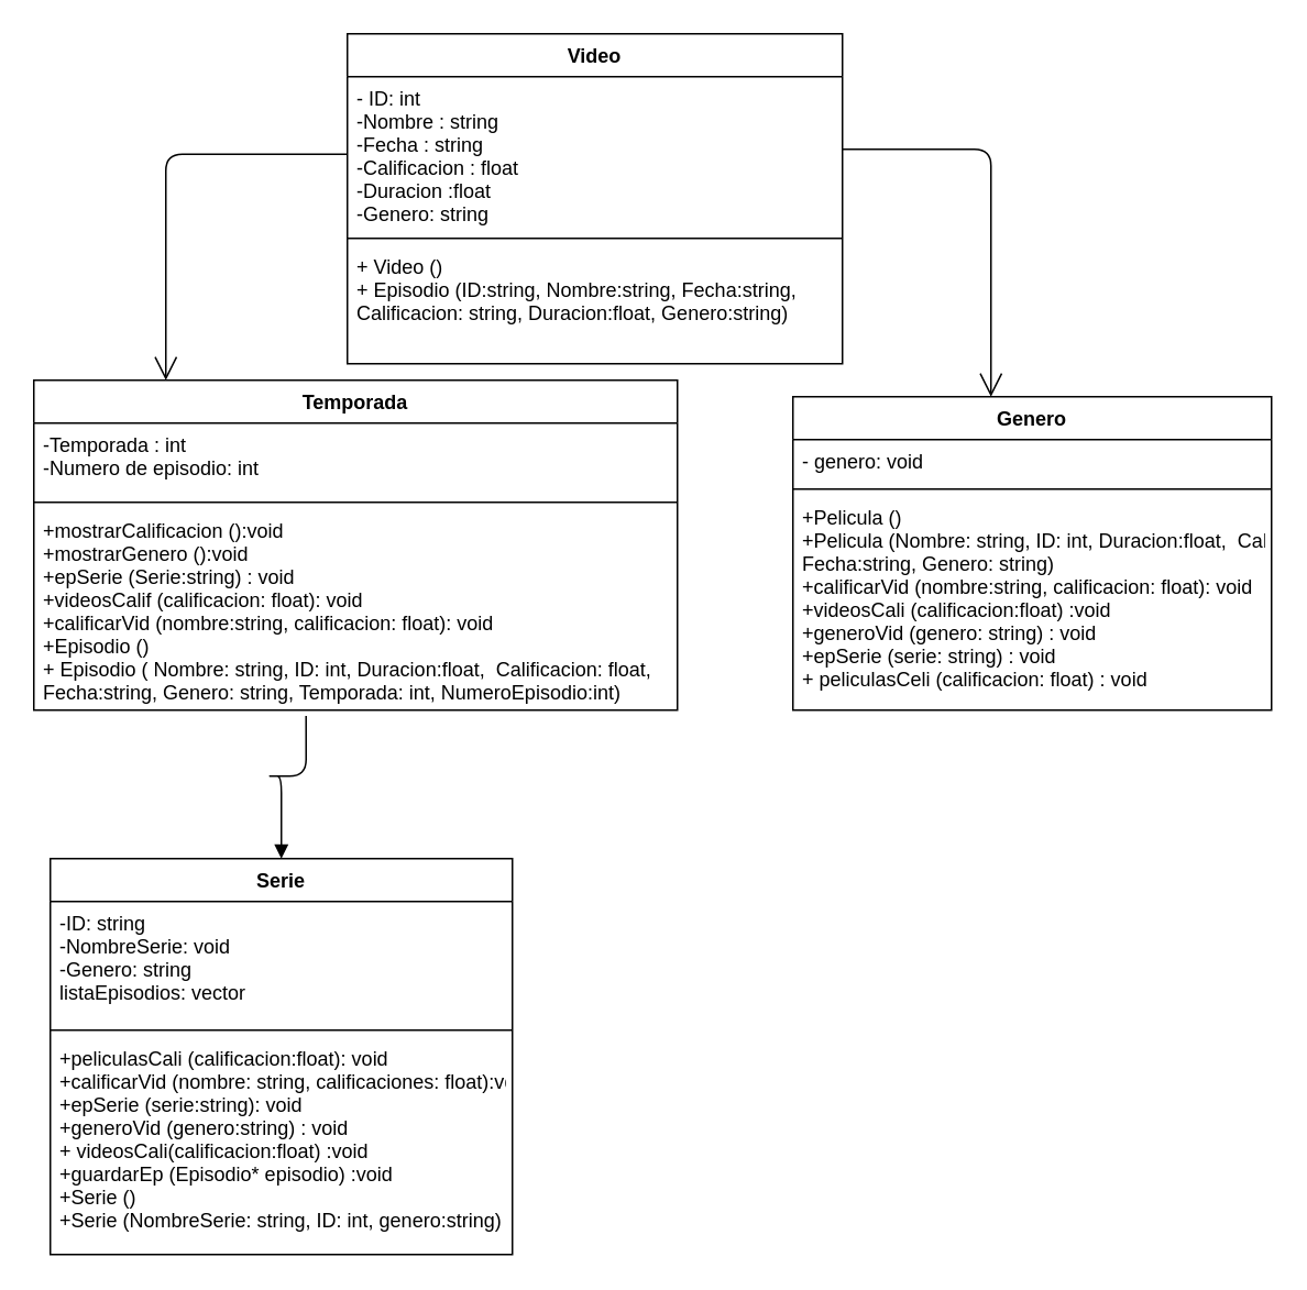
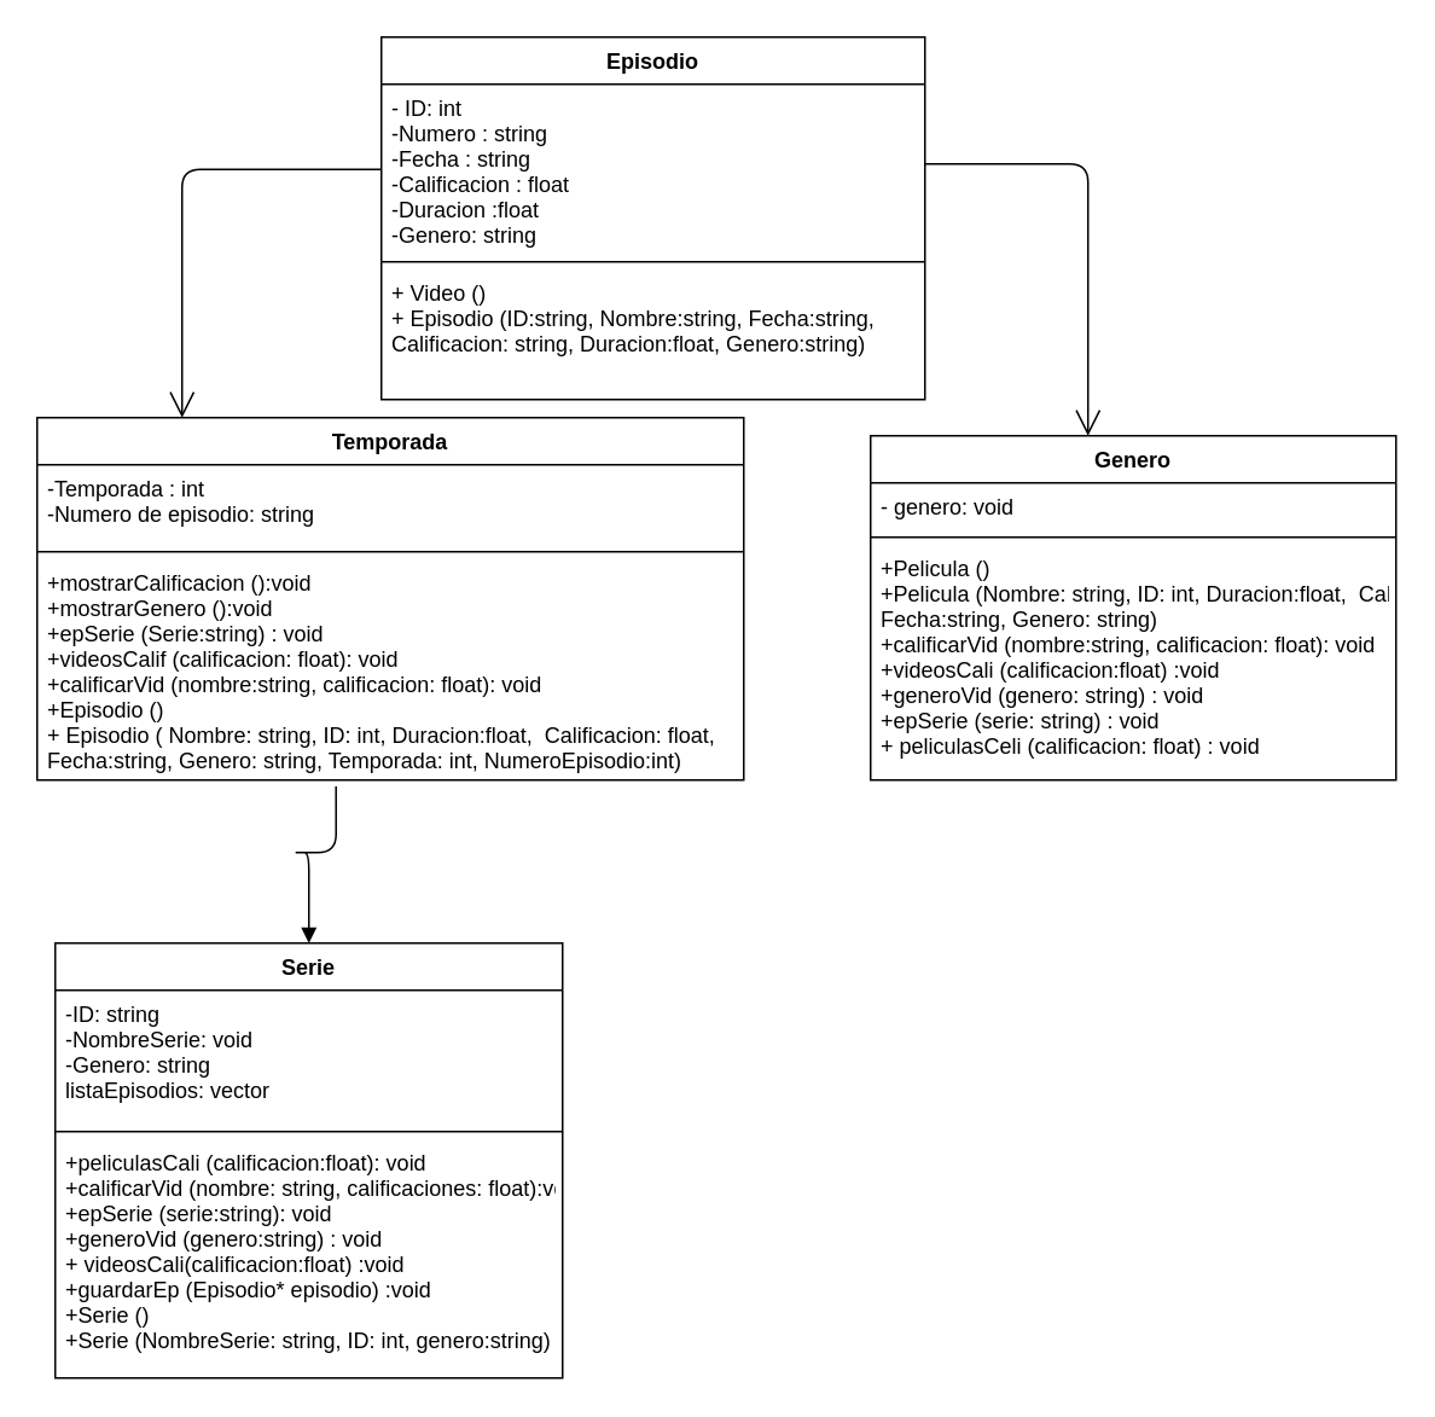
  <mxCell id="0" />
  <mxCell id="1" parent="0" />
- <mxCell id="2" value="Video" style="swimlane;fontStyle=1;align=center;verticalAlign=top;childLayout=stackLayout;horizontal=1;startSize=26;horizontalStack=0;resizeParent=1;resizeParentMax=0;resizeLast=0;collapsible=1;marginBottom=0;" parent="1" vertex="1"><mxGeometry x="210" y="20" width="300" height="200" as="geometry" /></mxCell>
- <mxCell id="3" value="- ID: int&#10;-Nombre : string&#10;-Fecha : string&#10;-Calificacion : float &#10;-Duracion :float&#10;-Genero: string&#10;&#10;&#10;" style="text;strokeColor=none;fillColor=none;align=left;verticalAlign=top;spacingLeft=4;spacingRight=4;overflow=hidden;rotatable=0;points=[[0,0.5],[1,0.5]];portConstraint=eastwest;" parent="2" vertex="1"><mxGeometry y="26" width="300" height="94" as="geometry" /></mxCell>
+ <mxCell id="2" value="Episodio" style="swimlane;fontStyle=1;align=center;verticalAlign=top;childLayout=stackLayout;horizontal=1;startSize=26;horizontalStack=0;resizeParent=1;resizeParentMax=0;resizeLast=0;collapsible=1;marginBottom=0;" parent="1" vertex="1"><mxGeometry x="210" y="20" width="300" height="200" as="geometry" /></mxCell>
+ <mxCell id="3" value="- ID: int&#10;-Numero : string&#10;-Fecha : string&#10;-Calificacion : float &#10;-Duracion :float&#10;-Genero: string&#10;&#10;&#10;" style="text;strokeColor=none;fillColor=none;align=left;verticalAlign=top;spacingLeft=4;spacingRight=4;overflow=hidden;rotatable=0;points=[[0,0.5],[1,0.5]];portConstraint=eastwest;" parent="2" vertex="1"><mxGeometry y="26" width="300" height="94" as="geometry" /></mxCell>
  <mxCell id="4" value="" style="line;strokeWidth=1;fillColor=none;align=left;verticalAlign=middle;spacingTop=-1;spacingLeft=3;spacingRight=3;rotatable=0;labelPosition=right;points=[];portConstraint=eastwest;strokeColor=inherit;" parent="2" vertex="1"><mxGeometry y="120" width="300" height="8" as="geometry" /></mxCell>
  <mxCell id="5" value="+ Video ()&#10;+ Episodio (ID:string, Nombre:string, Fecha:string,&#10;Calificacion: string, Duracion:float, Genero:string)" style="text;strokeColor=none;fillColor=none;align=left;verticalAlign=top;spacingLeft=4;spacingRight=4;overflow=hidden;rotatable=0;points=[[0,0.5],[1,0.5]];portConstraint=eastwest;" parent="2" vertex="1"><mxGeometry y="128" width="300" height="72" as="geometry" /></mxCell>
  <mxCell id="6" value="" style="endArrow=open;endFill=1;endSize=12;html=1;" parent="1" edge="1"><mxGeometry width="160" relative="1" as="geometry"><mxPoint x="510" y="90" as="sourcePoint" /><mxPoint x="600" y="240" as="targetPoint" /><Array as="points"><mxPoint x="600" y="90" /></Array></mxGeometry></mxCell>
  <mxCell id="7" value="" style="endArrow=open;endFill=1;endSize=12;html=1;exitX=0;exitY=0.5;exitDx=0;exitDy=0;" parent="1" source="3" edge="1"><mxGeometry width="160" relative="1" as="geometry"><mxPoint x="130" y="160" as="sourcePoint" /><mxPoint x="100" y="230" as="targetPoint" /><Array as="points"><mxPoint x="100" y="93" /></Array></mxGeometry></mxCell>
  <mxCell id="8" value="Temporada" style="swimlane;fontStyle=1;align=center;verticalAlign=top;childLayout=stackLayout;horizontal=1;startSize=26;horizontalStack=0;resizeParent=1;resizeParentMax=0;resizeLast=0;collapsible=1;marginBottom=0;" parent="1" vertex="1"><mxGeometry x="20" y="230" width="390" height="200" as="geometry" /></mxCell>
- <mxCell id="9" value="-Temporada : int&#10;-Numero de episodio: int&#10;" style="text;strokeColor=none;fillColor=none;align=left;verticalAlign=top;spacingLeft=4;spacingRight=4;overflow=hidden;rotatable=0;points=[[0,0.5],[1,0.5]];portConstraint=eastwest;" parent="8" vertex="1"><mxGeometry y="26" width="390" height="44" as="geometry" /></mxCell>
+ <mxCell id="9" value="-Temporada : int&#10;-Numero de episodio: string&#10;" style="text;strokeColor=none;fillColor=none;align=left;verticalAlign=top;spacingLeft=4;spacingRight=4;overflow=hidden;rotatable=0;points=[[0,0.5],[1,0.5]];portConstraint=eastwest;" parent="8" vertex="1"><mxGeometry y="26" width="390" height="44" as="geometry" /></mxCell>
  <mxCell id="10" value="" style="line;strokeWidth=1;fillColor=none;align=left;verticalAlign=middle;spacingTop=-1;spacingLeft=3;spacingRight=3;rotatable=0;labelPosition=right;points=[];portConstraint=eastwest;strokeColor=inherit;" parent="8" vertex="1"><mxGeometry y="70" width="390" height="8" as="geometry" /></mxCell>
  <mxCell id="11" value="+mostrarCalificacion ():void&#10;+mostrarGenero ():void&#10;+epSerie (Serie:string) : void&#10;+videosCalif (calificacion: float): void&#10;+calificarVid (nombre:string, calificacion: float): void&#10;+Episodio ()&#10;+ Episodio ( Nombre: string, ID: int, Duracion:float,  Calificacion: float,&#10;Fecha:string, Genero: string, Temporada: int, NumeroEpisodio:int)&#10;" style="text;strokeColor=none;fillColor=none;align=left;verticalAlign=top;spacingLeft=4;spacingRight=4;overflow=hidden;rotatable=0;points=[[0,0.5],[1,0.5]];portConstraint=eastwest;" parent="8" vertex="1"><mxGeometry y="78" width="390" height="122" as="geometry" /></mxCell>
  <mxCell id="12" value="" style="endArrow=block;endFill=1;html=1;edgeStyle=orthogonalEdgeStyle;align=left;verticalAlign=top;exitX=0.423;exitY=1.029;exitDx=0;exitDy=0;exitPerimeter=0;entryX=0.5;entryY=0;entryDx=0;entryDy=0;" parent="1" source="11" target="13" edge="1"><mxGeometry x="-1" relative="1" as="geometry"><mxPoint x="10" y="420" as="sourcePoint" /><mxPoint x="80" y="430" as="targetPoint" /><Array as="points"><mxPoint x="160" y="470" /><mxPoint x="165" y="470" /></Array></mxGeometry></mxCell>
  <mxCell id="13" value="Serie" style="swimlane;fontStyle=1;align=center;verticalAlign=top;childLayout=stackLayout;horizontal=1;startSize=26;horizontalStack=0;resizeParent=1;resizeParentMax=0;resizeLast=0;collapsible=1;marginBottom=0;" parent="1" vertex="1"><mxGeometry x="30" y="520" width="280" height="240" as="geometry" /></mxCell>
  <mxCell id="14" value="-ID: string&#10;-NombreSerie: void&#10;-Genero: string&#10;listaEpisodios: vector" style="text;strokeColor=none;fillColor=none;align=left;verticalAlign=top;spacingLeft=4;spacingRight=4;overflow=hidden;rotatable=0;points=[[0,0.5],[1,0.5]];portConstraint=eastwest;" parent="13" vertex="1"><mxGeometry y="26" width="280" height="74" as="geometry" /></mxCell>
  <mxCell id="15" value="" style="line;strokeWidth=1;fillColor=none;align=left;verticalAlign=middle;spacingTop=-1;spacingLeft=3;spacingRight=3;rotatable=0;labelPosition=right;points=[];portConstraint=eastwest;strokeColor=inherit;" parent="13" vertex="1"><mxGeometry y="100" width="280" height="8" as="geometry" /></mxCell>
  <mxCell id="16" value="" style="line;strokeWidth=1;fillColor=none;align=left;verticalAlign=middle;spacingTop=-1;spacingLeft=3;spacingRight=3;rotatable=0;labelPosition=right;points=[];portConstraint=eastwest;strokeColor=inherit;" parent="13" vertex="1"><mxGeometry y="108" width="280" as="geometry" /></mxCell>
  <mxCell id="17" value="+peliculasCali (calificacion:float): void&#10;+calificarVid (nombre: string, calificaciones: float):voif&#10;+epSerie (serie:string): void&#10;+generoVid (genero:string) : void&#10;+ videosCali(calificacion:float) :void&#10;+guardarEp (Episodio* episodio) :void&#10;+Serie ()&#10;+Serie (NombreSerie: string, ID: int, genero:string)" style="text;strokeColor=none;fillColor=none;align=left;verticalAlign=top;spacingLeft=4;spacingRight=4;overflow=hidden;rotatable=0;points=[[0,0.5],[1,0.5]];portConstraint=eastwest;" parent="13" vertex="1"><mxGeometry y="108" width="280" height="132" as="geometry" /></mxCell>
  <mxCell id="18" value="Genero" style="swimlane;fontStyle=1;align=center;verticalAlign=top;childLayout=stackLayout;horizontal=1;startSize=26;horizontalStack=0;resizeParent=1;resizeParentMax=0;resizeLast=0;collapsible=1;marginBottom=0;" parent="1" vertex="1"><mxGeometry x="480" y="240" width="290" height="190" as="geometry" /></mxCell>
  <mxCell id="19" value="- genero: void" style="text;strokeColor=none;fillColor=none;align=left;verticalAlign=top;spacingLeft=4;spacingRight=4;overflow=hidden;rotatable=0;points=[[0,0.5],[1,0.5]];portConstraint=eastwest;" parent="18" vertex="1"><mxGeometry y="26" width="290" height="26" as="geometry" /></mxCell>
  <mxCell id="20" value="" style="line;strokeWidth=1;fillColor=none;align=left;verticalAlign=middle;spacingTop=-1;spacingLeft=3;spacingRight=3;rotatable=0;labelPosition=right;points=[];portConstraint=eastwest;strokeColor=inherit;" parent="18" vertex="1"><mxGeometry y="52" width="290" height="8" as="geometry" /></mxCell>
  <mxCell id="21" value="+Pelicula ()&#10;+Pelicula (Nombre: string, ID: int, Duracion:float,  Calificacion: float,&#10;Fecha:string, Genero: string)&#10;+calificarVid (nombre:string, calificacion: float): void&#10;+videosCali (calificacion:float) :void&#10;+generoVid (genero: string) : void&#10;+epSerie (serie: string) : void&#10;+ peliculasCeli (calificacion: float) : void" style="text;strokeColor=none;fillColor=none;align=left;verticalAlign=top;spacingLeft=4;spacingRight=4;overflow=hidden;rotatable=0;points=[[0,0.5],[1,0.5]];portConstraint=eastwest;" parent="18" vertex="1"><mxGeometry y="60" width="290" height="130" as="geometry" /></mxCell>
